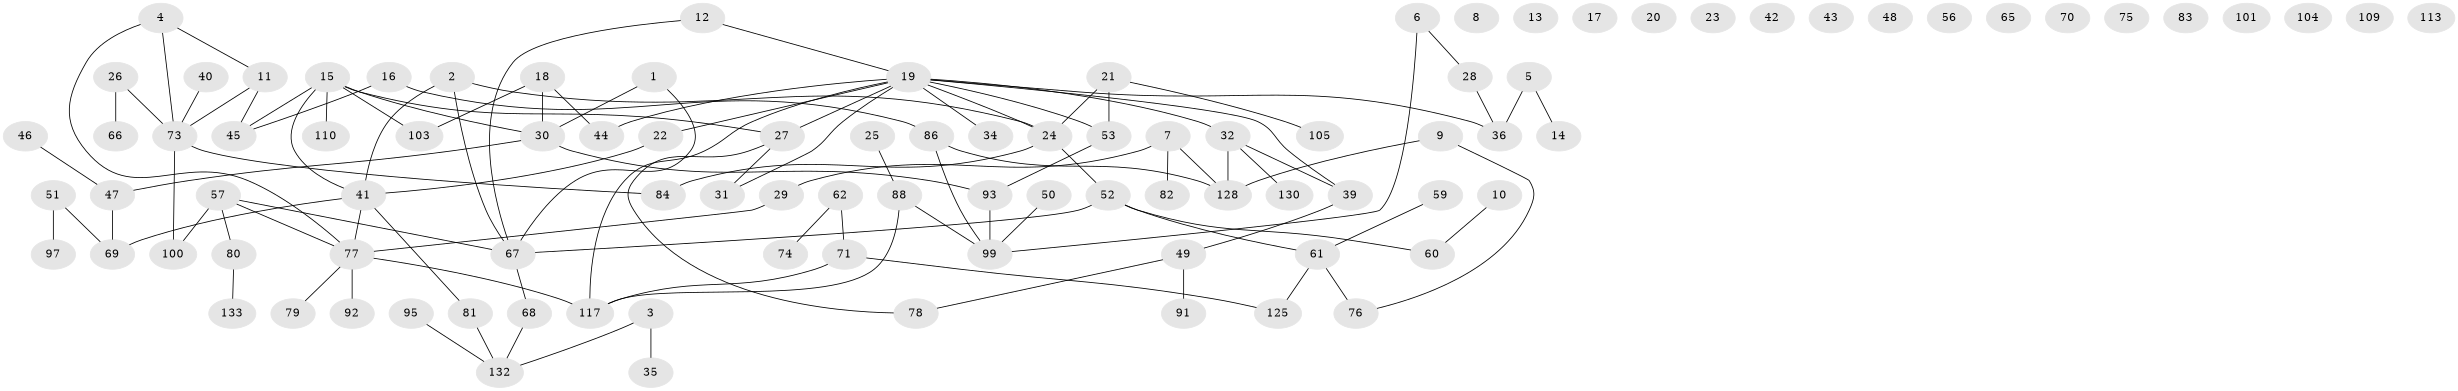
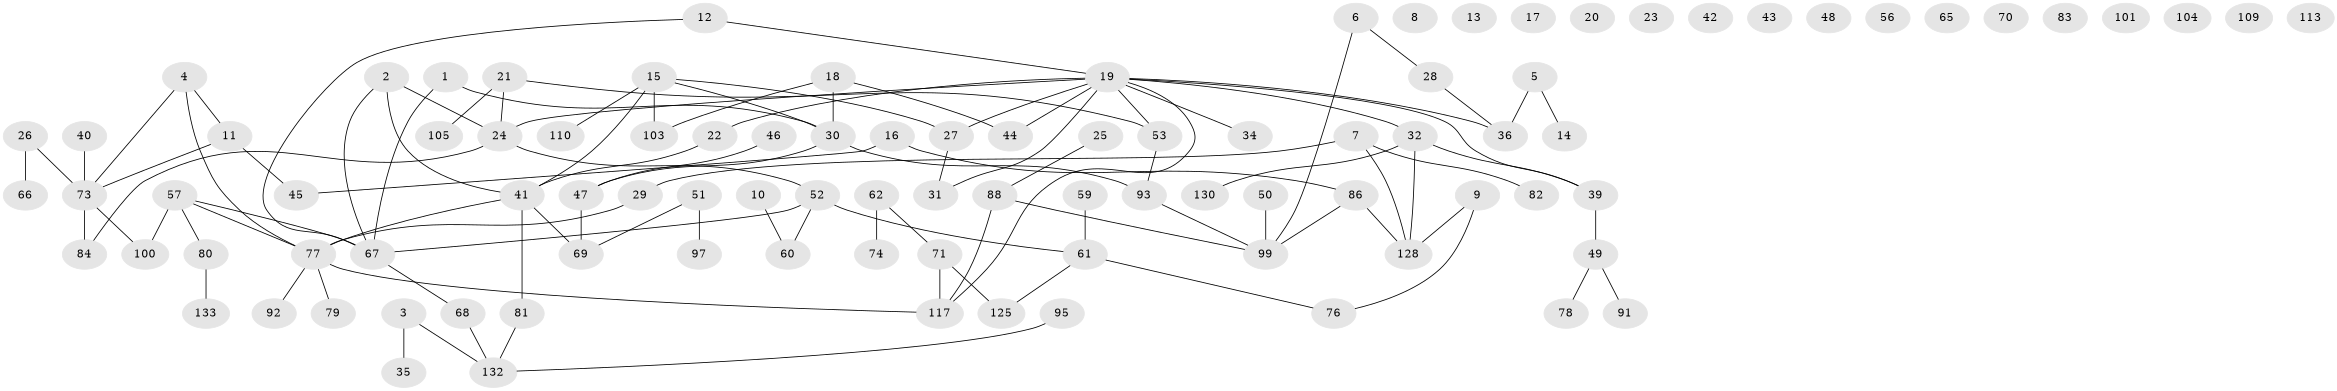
  graph {
    node [color=gray90 style=filled]
    1 [super="+55"]
    30 [super="+102+95"]
    67 [super="+111"]
    47
    93
    68
    2 [super="+90"]
    24 [super="+89"]
    41 [super="+122+54"]
    52
    84
    77 [super="+87+107"]
    69
    81
    3
    35
    132 [super="+135"]
    4 [super="+119"]
    11 [super="+116"]
    73
    45
    100
    14 [super="+127"]
    5
    36
    6
    28
    99 [super="+106"]
    29 [super="+58"]
    7
    82
    128 [super="+137"]
    8
    76 [super="+120"]
    9
    10
    60
    117 [super="+129"]
    79
    92
    19 [super="+121+63"]
    27 [super="+123"]
    44 [super="+94"]
    22
    31 [super="+33"]
    32
    34
    39
    53
    12
    13
    15 [super="+37+38"]
    103
    110 [super="+124"]
    78 [super="+108"]
    16
    86
    17
    18
    130
    49
    20
    21 [super="+115"]
    105
    23
    61 [super="+72"]
    25
    88
    26
    66
    91
    40
    42
    43
    46
    48
    50
    51
    97
    125
    56 [super="+114"]
    57
    80
    133
    59
    62 [super="+64"]
    71
    74
    65 [super="+85"]
    70
-   75 [super="+126"]
    83
    n93 [label=95]
    101
    104
    109
    113
    1 -- 30
    1 -- 67
    30 -- 47
    30 -- 93
    67 -- 68
    47 -- 69
    93 -- 99
    68 -- 132
    2 -- 67
    2 -- 24
    2 -- 41
    24 -- 52
    24 -- 84
    41 -- 77
    41 -- 69
    41 -- 81
    52 -- 67
    52 -- 60
    52 -- 61
    77 -- 117
    77 -- 79
    77 -- 92
    81 -- 132
    3 -- 35
    3 -- 132
    4 -- 77
    4 -- 11
    4 -- 73
    11 -- 73
    11 -- 45
    73 -- 84
    73 -- 100
    5 -- 14
    5 -- 36
    6 -- 28
    6 -- 99
    28 -- 36
    29 -- 77
    7 -- 29
    7 -- 82
    7 -- 128
    9 -- 128
    9 -- 76
    10 -- 60
    19 -- 24
    19 -- 36
    19 -- 117
    19 -- 27
    19 -- 44
    19 -- 22
    19 -- 31
    19 -- 32
    19 -- 34
    19 -- 39
    19 -- 53
    27 -- 31
-   27 -- 78
    22 -- 41
    32 -- 128
    32 -- 39
    32 -- 130
    39 -- 49
    53 -- 93
    12 -- 67
    12 -- 19
    15 -- 30
    15 -- 41
-   15 -- 45
    15 -- 27
    15 -- 103
    15 -- 110
    16 -- 45
    16 -- 86
    86 -- 99
    86 -- 128
    18 -- 30
    18 -- 44
    18 -- 103
    49 -- 78
    49 -- 91
    21 -- 24
    21 -- 53
    21 -- 105
    61 -- 76
    61 -- 125
    25 -- 88
    88 -- 99
    88 -- 117
    26 -- 73
    26 -- 66
    40 -- 73
    46 -- 47
    50 -- 99
    51 -- 69
    51 -- 97
    57 -- 67
    57 -- 77
    57 -- 100
    57 -- 80
    80 -- 133
    59 -- 61
    62 -- 71
    62 -- 74
    71 -- 117
    71 -- 125
    n93 -- 132
  }
